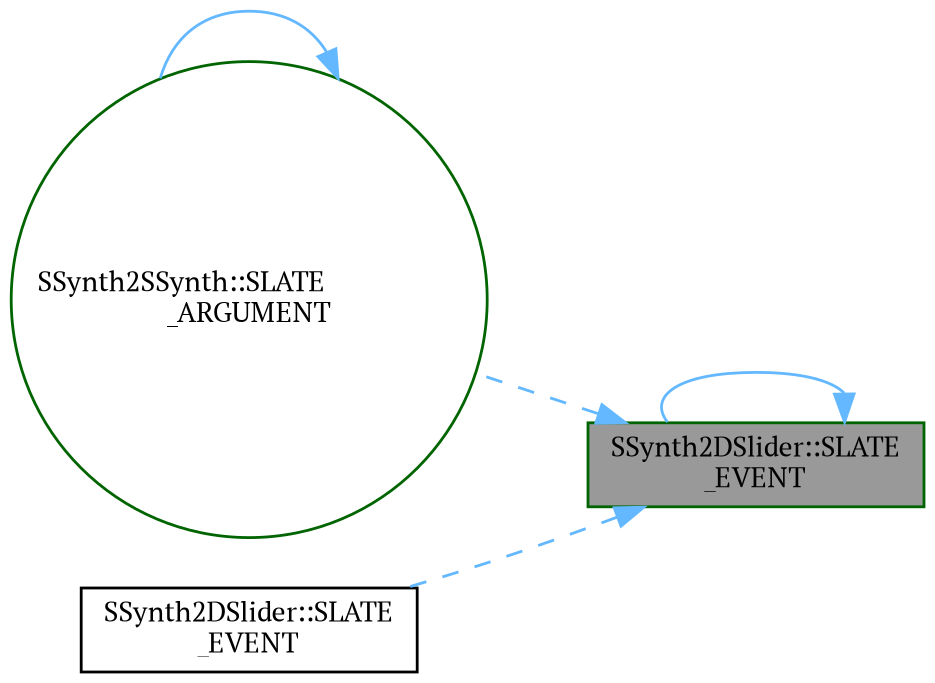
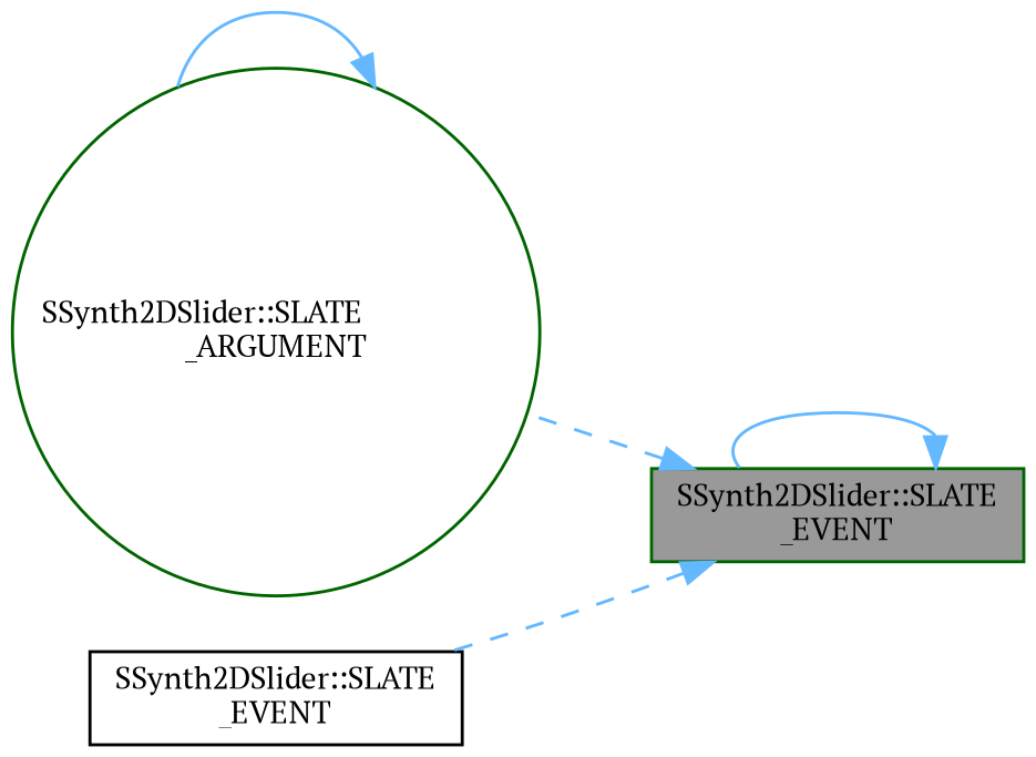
  digraph {
    rankdir=RL
    fontname="PT Serif"
    node [color=darkgreen fillcolor=white fontname="PT Serif" fontsize=10 shape=box style=filled]
    edge [color=steelblue1 dir=back fontname="PT Serif" fontsize=10 labelfontname=Helvetica labelfontsize=10 style=solid]
    n1 [fillcolor=grey60 fontcolor=black height=0.2 label="SSynth2DSlider::SLATE\l_EVENT" width=0.4]
-   n2 [height=0.2 label="SSynth2SSynth::SLATE\l_ARGUMENT" shape=circle width=0.4]
+   n2 [height=0.2 label="SSynth2DSlider::SLATE\l_ARGUMENT" shape=circle width=0.4]
    n3 [color=black height=0.2 label="SSynth2DSlider::SLATE\l_EVENT" width=0.4]
    n1 -> n1
    n1 -> n2 [style=dashed]
    n1 -> n3 [style=dashed]
    n2 -> n2
  }
